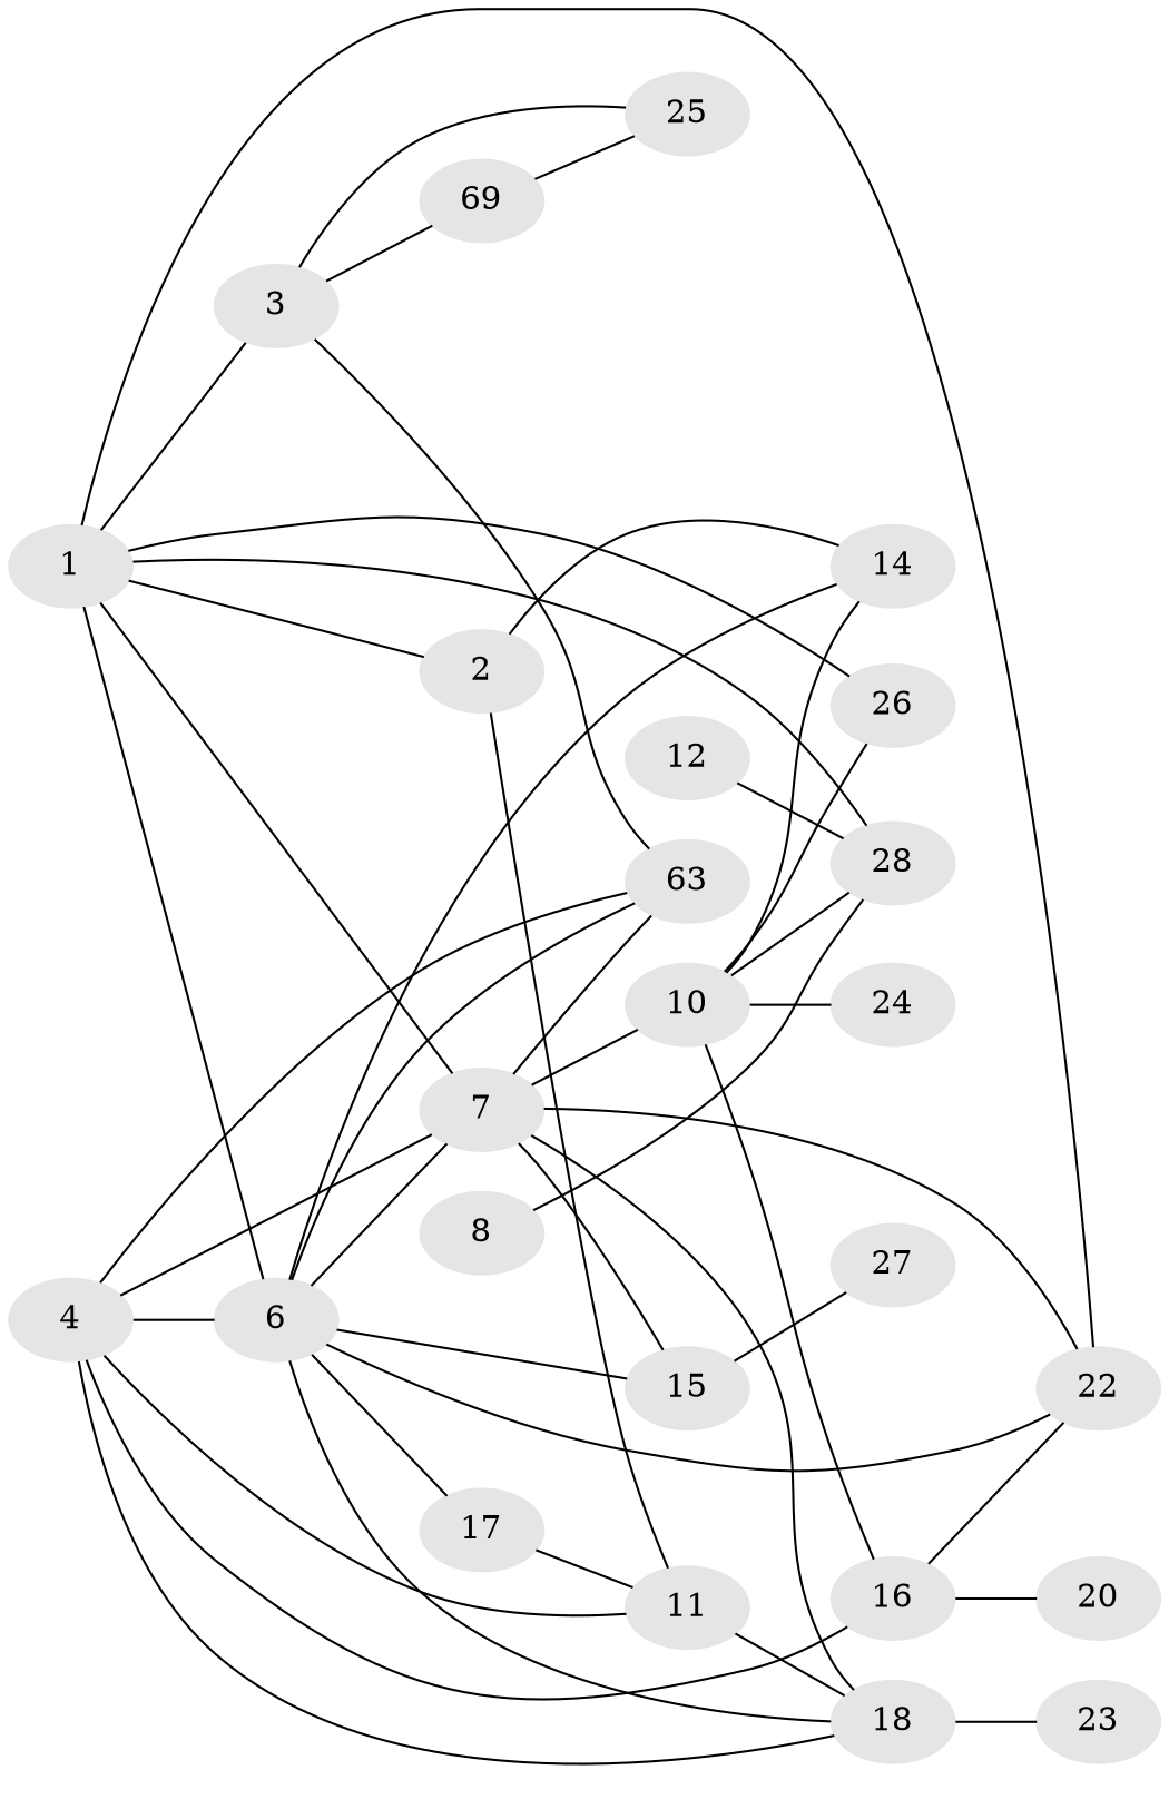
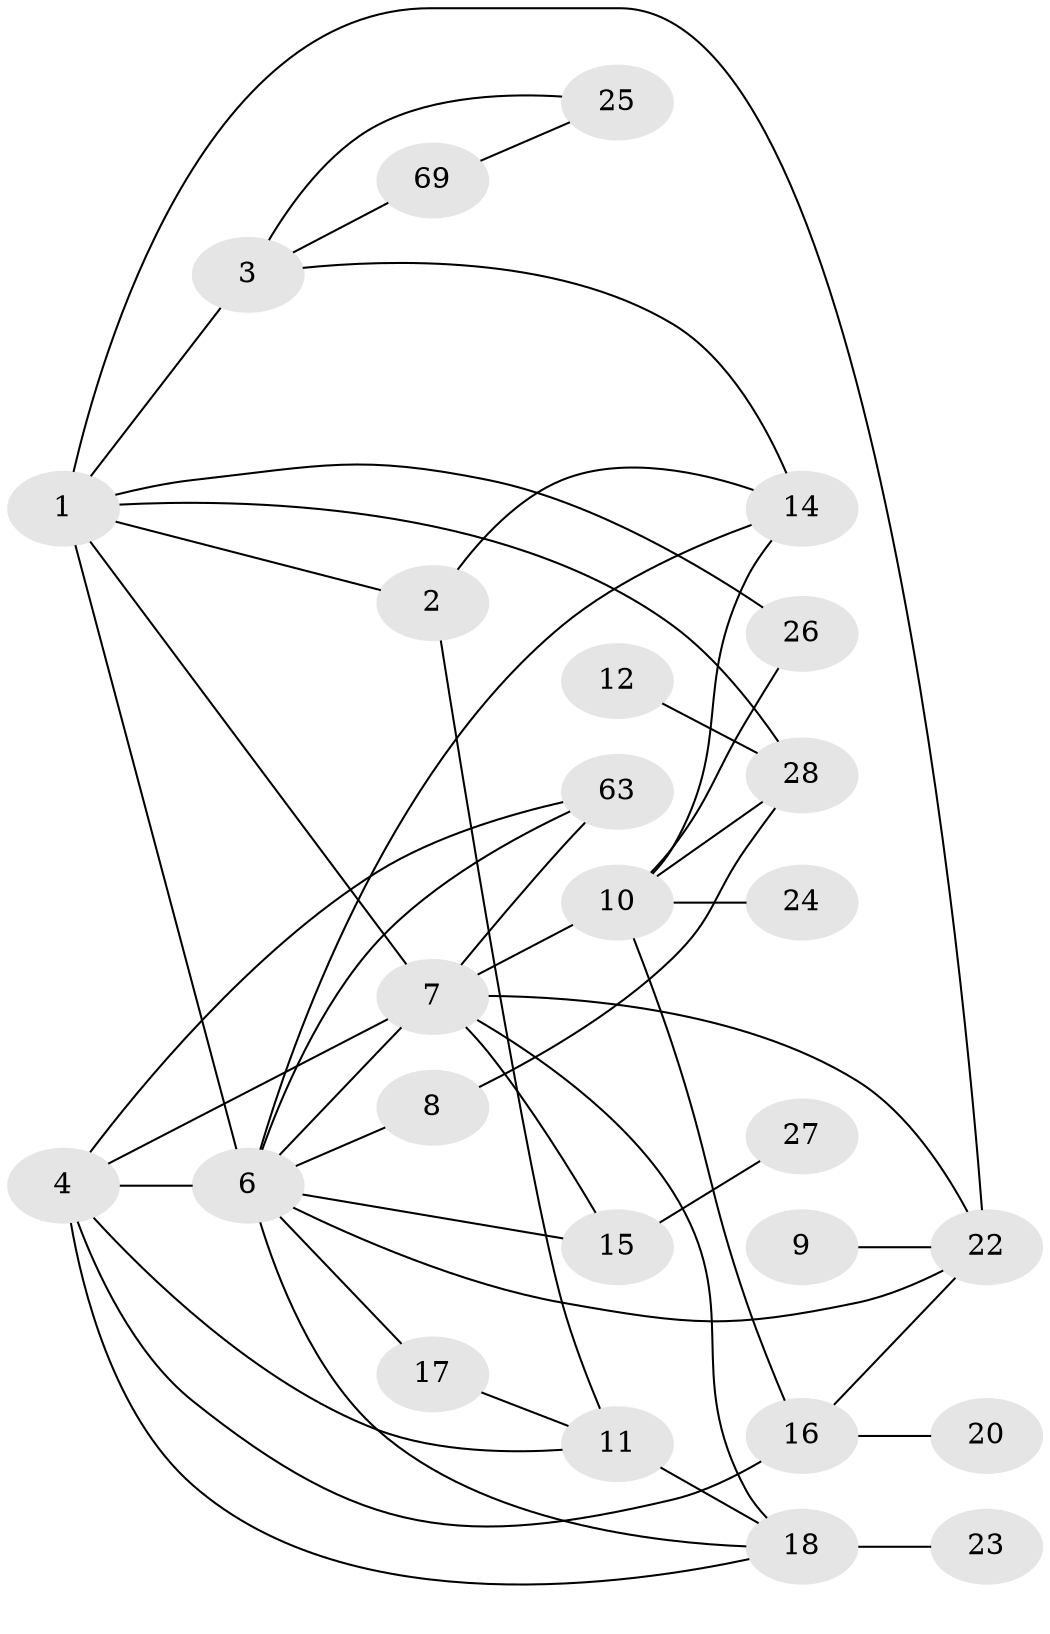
  graph {
    rankdir=LR
    node [color=gray90 style=filled]
    edge [weight=1.0]
    1
    2
    3
    6
    7
    22
    26
    28
    11
    14
    25
    n12 [label=63]
    n13 [label=69]
    18
    8
    15
    17
    10
    4
    16
    20
    23
    n23 [label=27]
    24
+   9
    12
    1 -- 2
    1 -- 3 [weight=2.0]
    1 -- 6 [weight=2.0]
    1 -- 7
    1 -- 22
    1 -- 26
    1 -- 28
    2 -- 11
    2 -- 14
    3 -- 25 [weight=2.0]
-   3 -- n12
+   3 -- 14
    3 -- n13
    6 -- 7
    6 -- 22 [weight=2.0]
    6 -- 14 [weight=2.0]
    6 -- n12 [weight=2.0]
    6 -- 18
+   6 -- 8
    6 -- 15 [weight=2.0]
    6 -- 17
    7 -- 22
    7 -- n12
    7 -- 18 [weight=2.0]
    7 -- 15
    7 -- 10
    11 -- 18
    n13 -- 25
    18 -- 23 [weight=2.0]
    8 -- 28
    15 -- n23
    17 -- 11
    10 -- 26
    10 -- 28
    10 -- 14
    10 -- 16
    10 -- 24
    4 -- 6 [weight=3.0]
    4 -- 7
    4 -- 11
    4 -- n12
    4 -- 18 [weight=2.0]
    4 -- 16
    16 -- 22
    16 -- 20
+   9 -- 22 [weight=2.0]
    12 -- 28
  }
